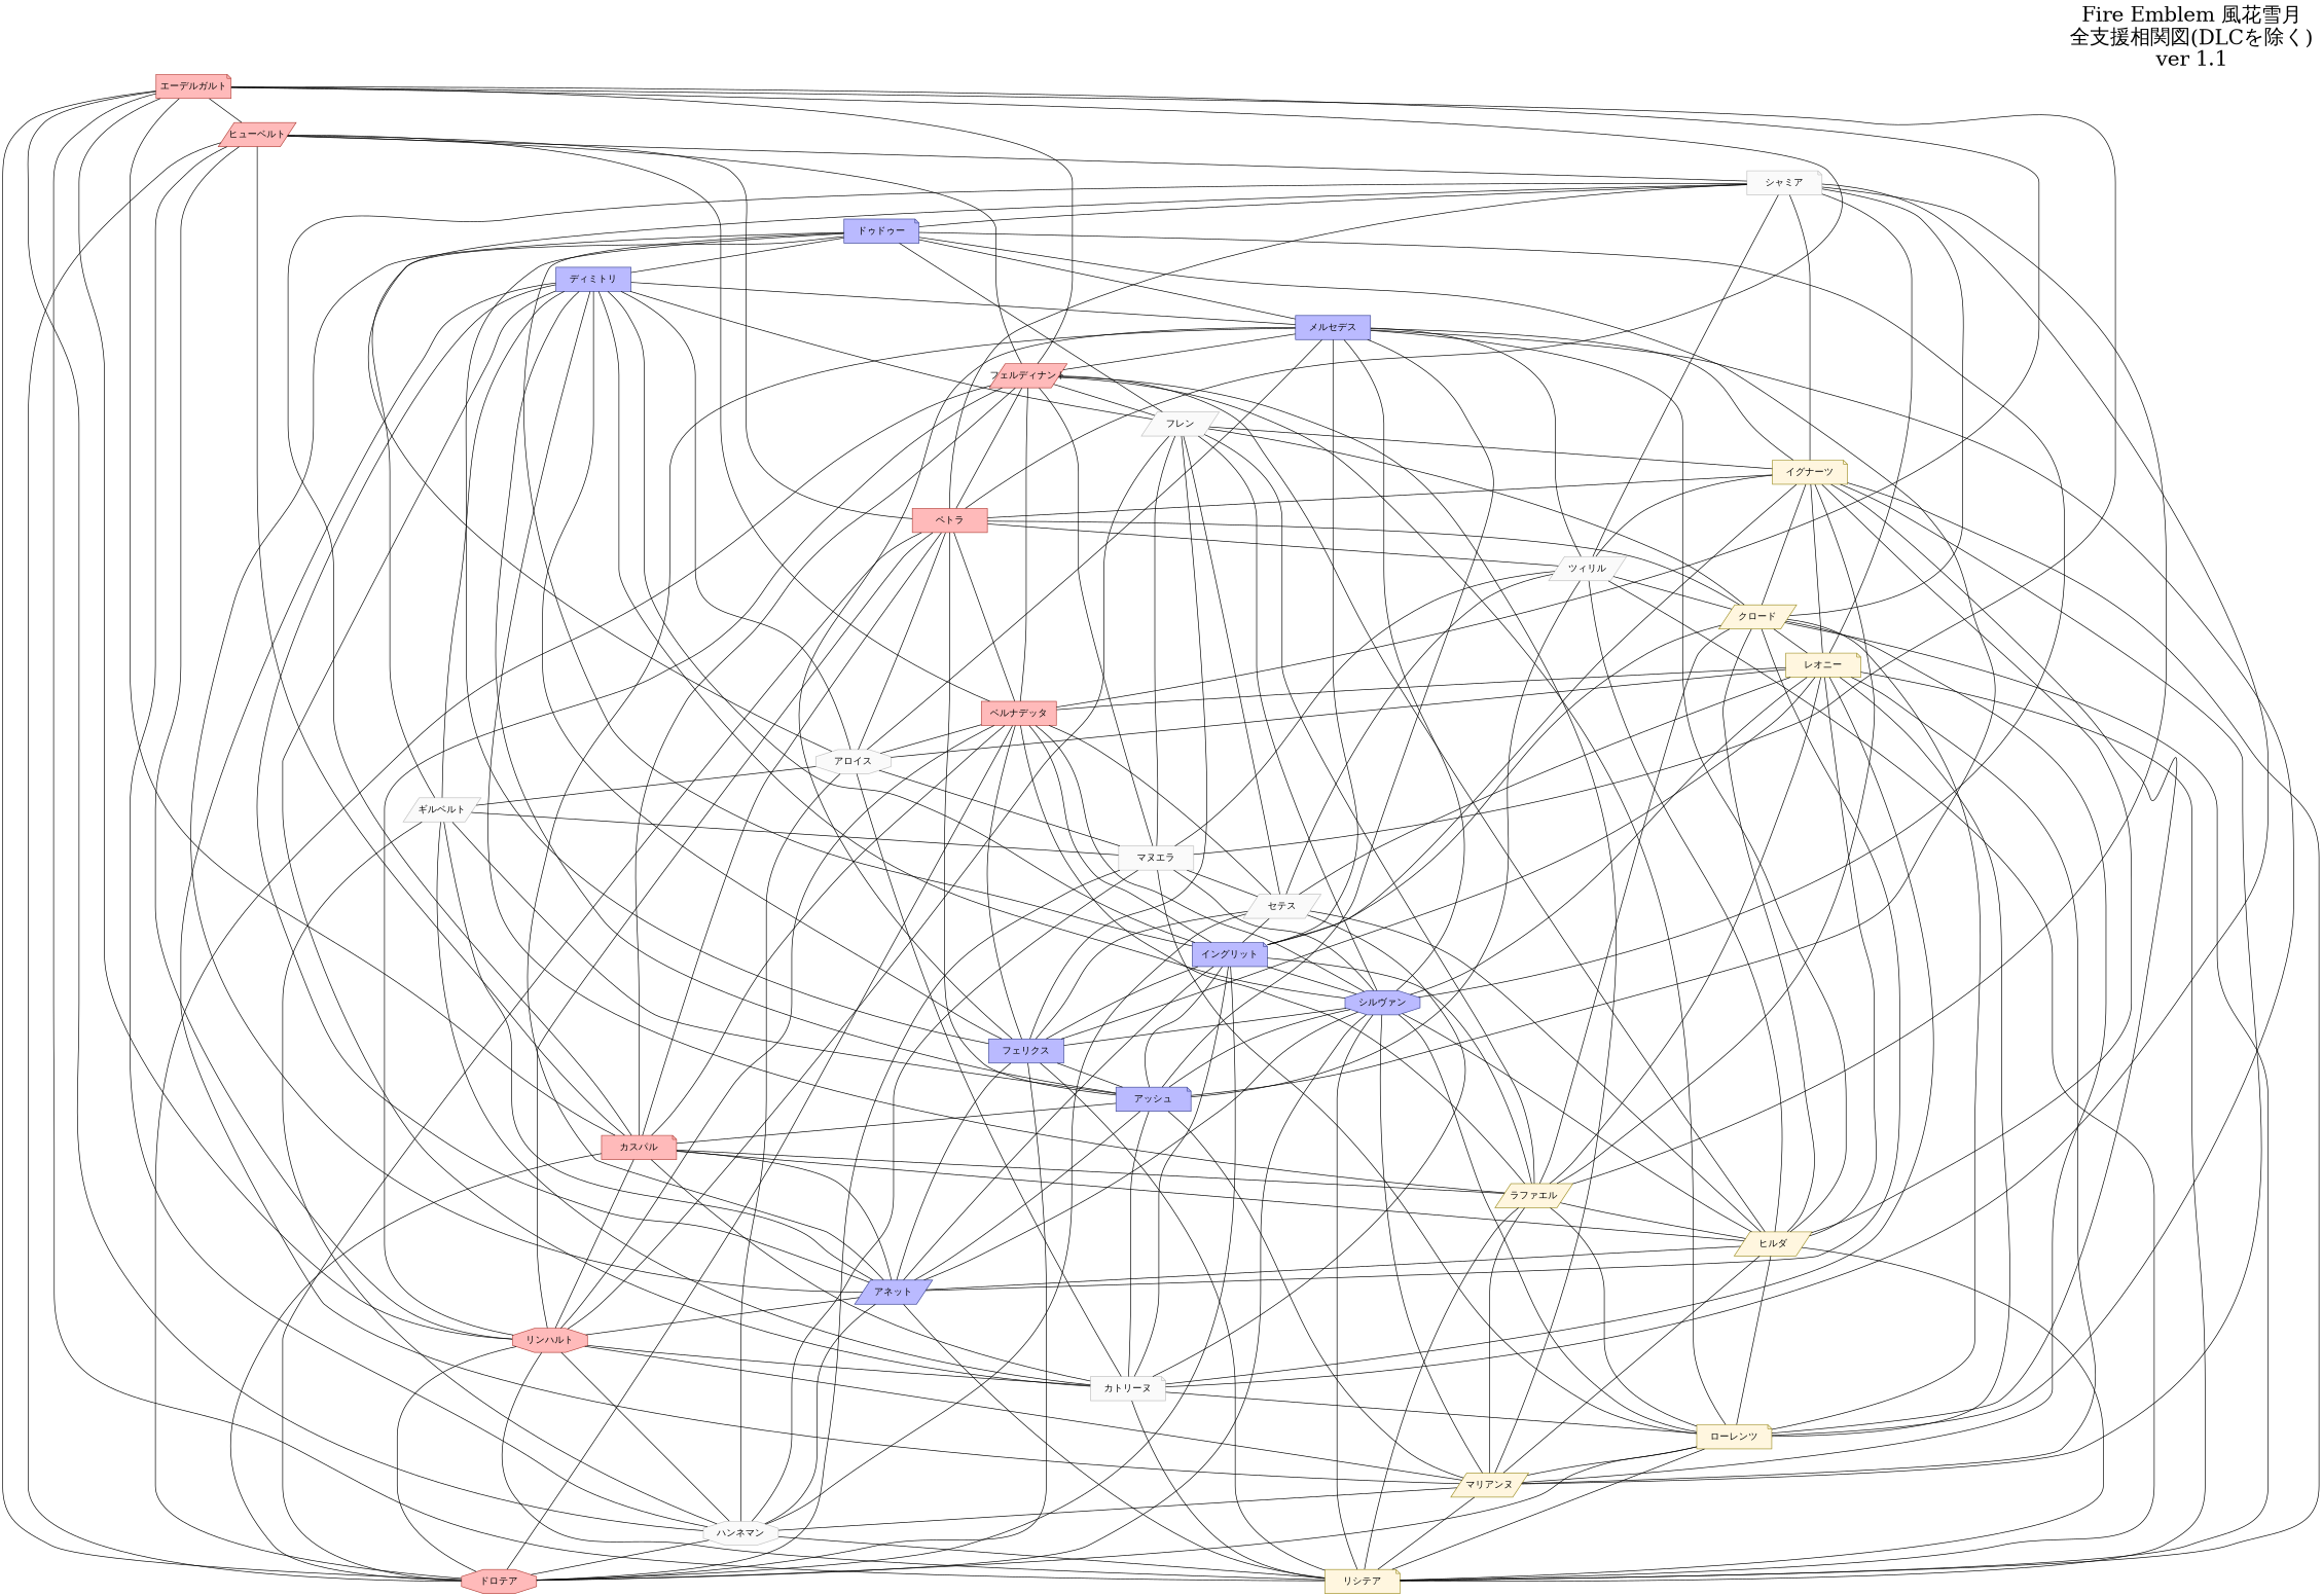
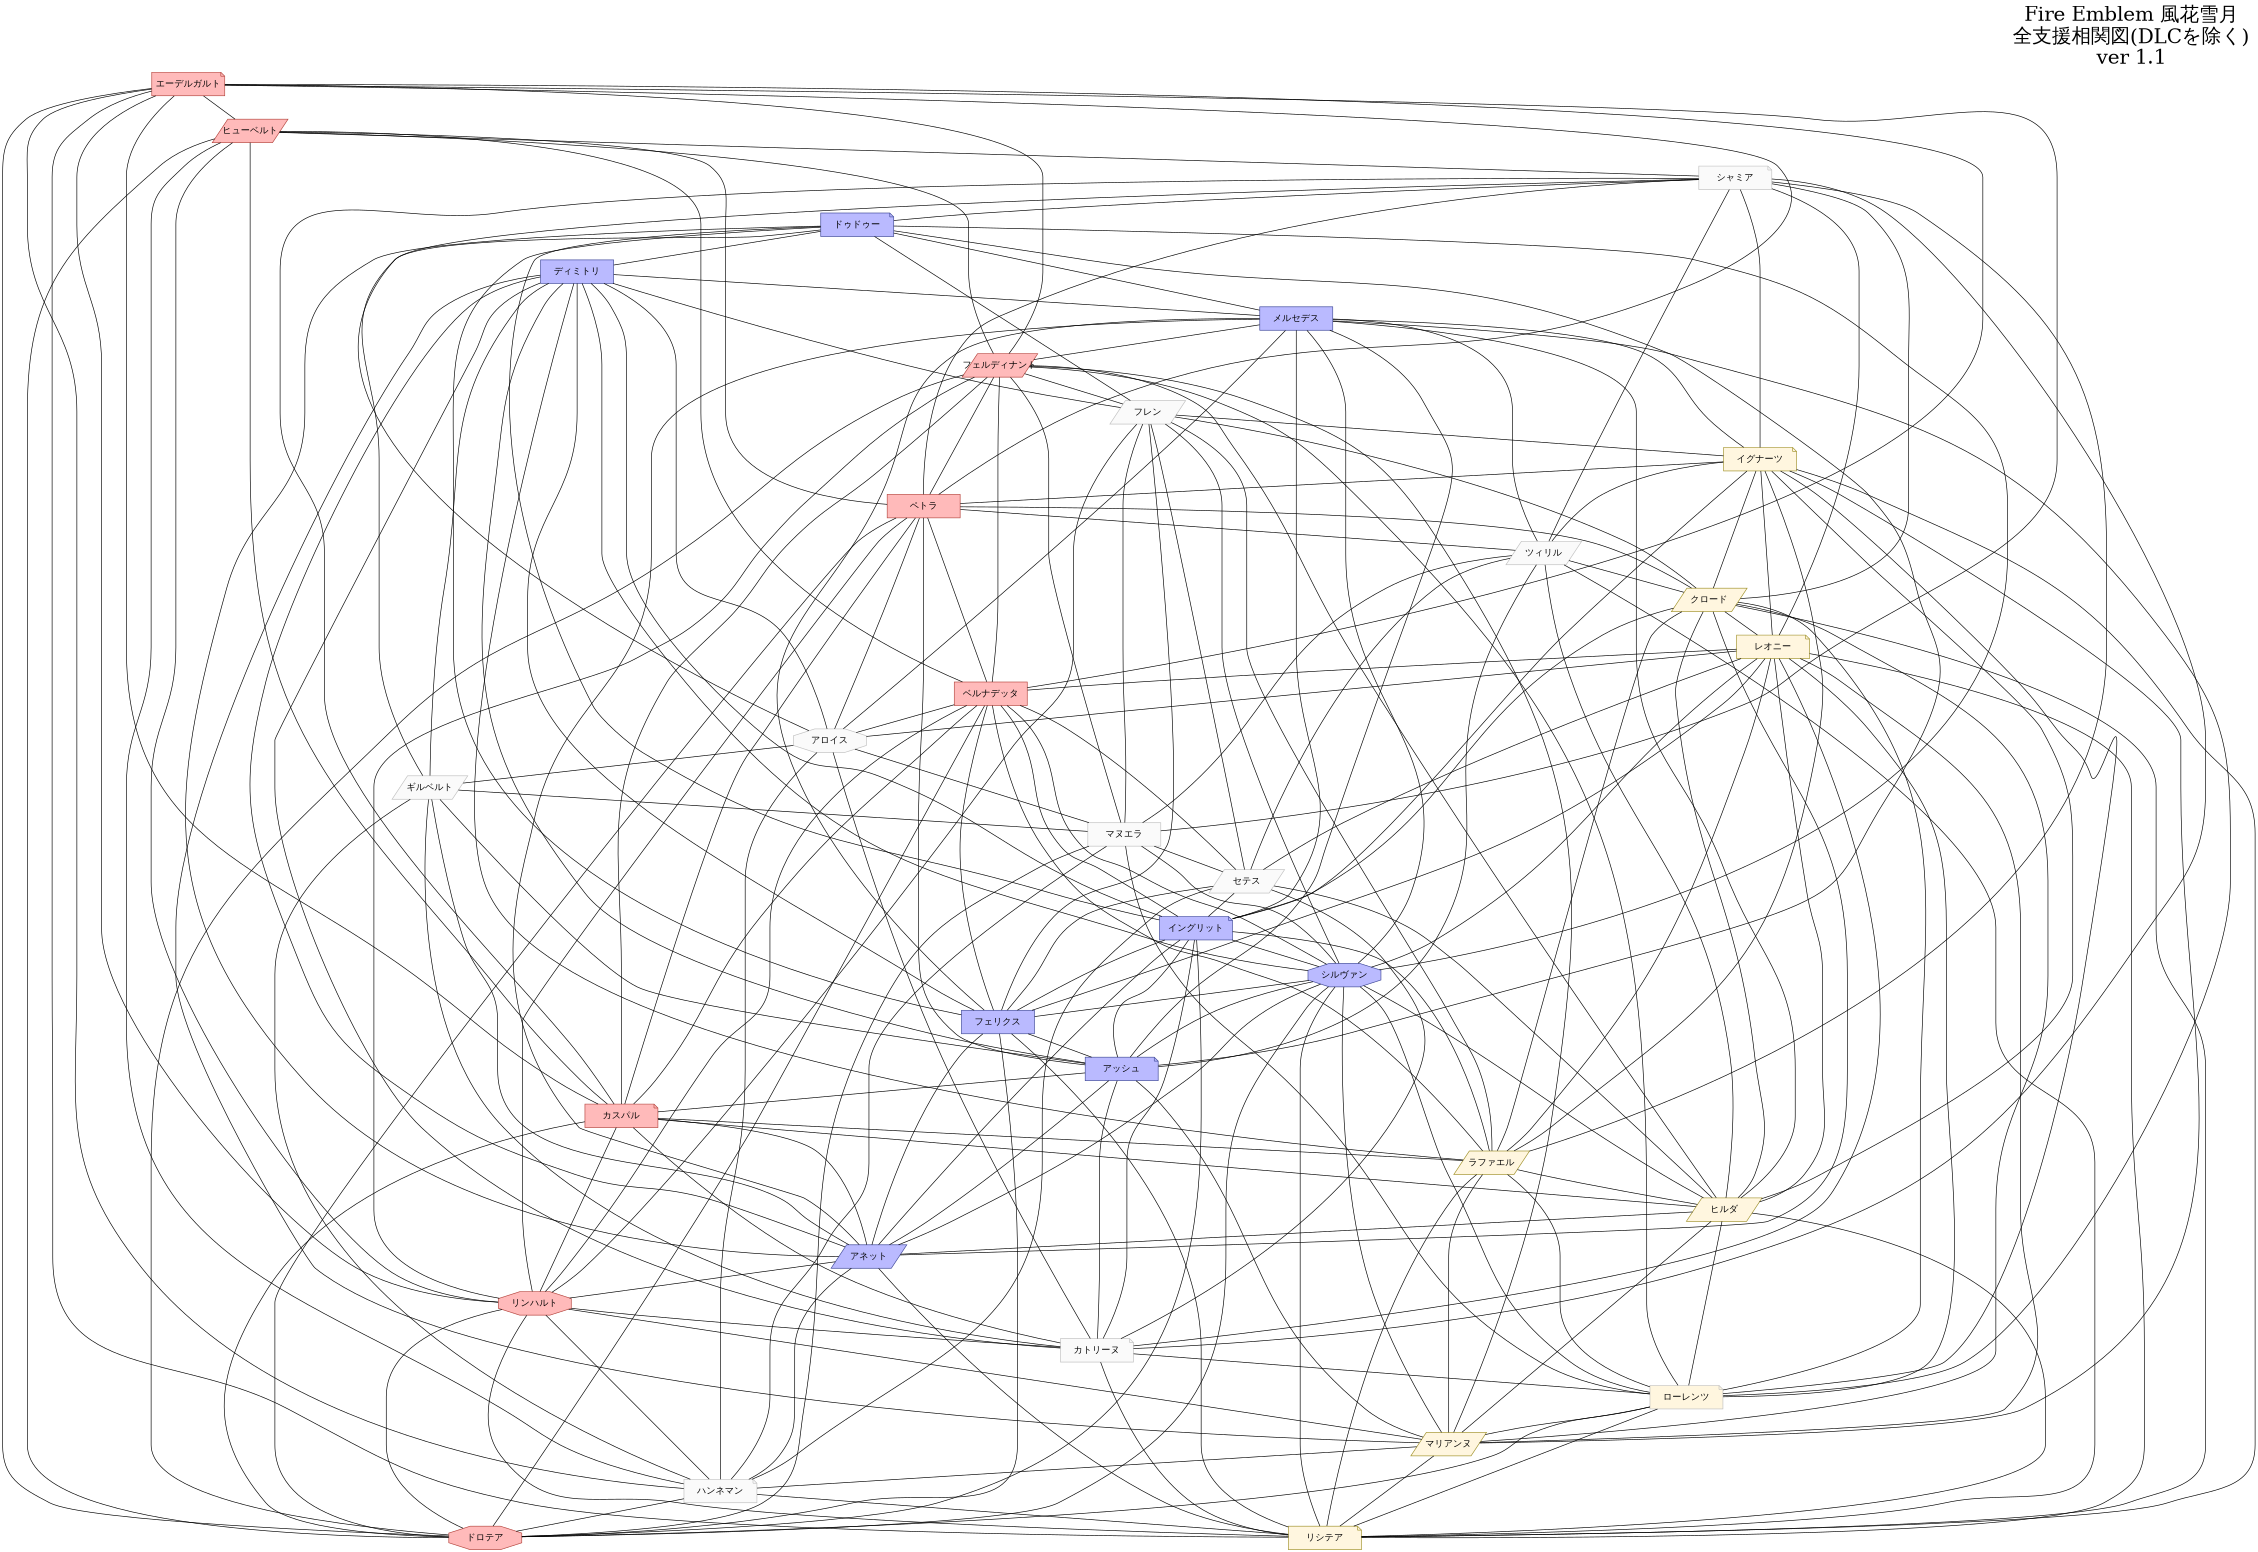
  graph {
    concentrate=true
    fontsize=30
    label="Fire Emblem 風花雪月\n全支援相関図(DLCを除く)\nver 1.1"
    labeljust=r
    labelloc=t
    node [color=silver fillcolor="#E7E7E735" fixedsize=true shape=note style=filled]
    n1 [color="#B5433C" fillcolor="#ff000045" label="エーデルガルト" width=1.55]
    n2 [color="#B5433C" fillcolor="#ff000045" label="ヒューベルト" shape=parallelogram width=1.55]
    n3 [color="#B5433C" fillcolor="#ff000045" label="フェルディナント" shape=parallelogram width=1.55]
    n4 [color="#B5433C" fillcolor="#ff000045" label="リンハルト" shape=octagon width=1.55]
    n5 [color="#B5433C" fillcolor="#ff000045" label="カスパル" width=1.55]
    n6 [color="#B5433C" fillcolor="#ff000045" label="ベルナデッタ" shape=box width=1.55]
    n7 [color="#B5433C" fillcolor="#ff000045" label="ドロテア" shape=octagon width=1.55]
    n8 [color="#B5433C" fillcolor="#ff000045" label="ペトラ" shape=box width=1.55]
    n9 [color="#A09129" fillcolor="#ffd66b37" label="リシテア" width=1.55]
    n10 [label="マヌエラ" shape=box width=1.55]
-   n11 [label="ハンネマン" shape=octagon width=1.55]
+   n11 [label="ハンネマン" width=1.55]
    n12 [label="シャミア" width=1.55]
    n13 [color="#3E4898" fillcolor="#0000ff45" label="メルセデス" shape=box width=1.55]
-   n14 [color="#A09129" fillcolor="#ffd66b37" label="ローレンツ" width=1.55]
+   n14 [fillcolor="#ffd66b37" label="ローレンツ" width=1.55]
    n15 [color="#A09129" fillcolor="#ffd66b37" label="マリアンヌ" shape=parallelogram width=1.55]
    n16 [color="#A09129" fillcolor="#ffd66b37" label="ヒルダ" shape=parallelogram width=1.55]
    n17 [label="フレン" shape=parallelogram width=1.55]
    n18 [color="#3E4898" fillcolor="#0000ff45" label="アネット" shape=parallelogram width=1.55]
    n19 [label="カトリーヌ" width=1.55]
    n20 [color="#3E4898" fillcolor="#0000ff45" label="アッシュ" width=1.55]
    n21 [color="#A09129" fillcolor="#ffd66b37" label="ラファエル" shape=parallelogram width=1.55]
    n22 [color="#3E4898" fillcolor="#0000ff45" label="フェリクス" shape=box width=1.55]
    n23 [color="#3E4898" fillcolor="#0000ff45" label="シルヴァン" shape=octagon width=1.55]
    n24 [color="#3E4898" fillcolor="#0000ff45" label="イングリット" width=1.55]
    n25 [color="#A09129" fillcolor="#ffd66b37" label="レオニー" width=1.55]
    n26 [label="セテス" shape=parallelogram width=1.55]
    n27 [label="アロイス" shape=octagon width=1.55]
    n28 [color="#A09129" fillcolor="#ffd66b37" label="クロード" shape=parallelogram width=1.55]
    n29 [color="#A09129" fillcolor="#ffd66b37" label="イグナーツ" width=1.55]
    n30 [label="ツィリル" shape=parallelogram width=1.55]
    n31 [label="ギルベルト" shape=parallelogram width=1.55]
    n32 [color="#3E4898" fillcolor="#0000ff45" label="ドゥドゥー" width=1.55]
    n33 [color="#3E4898" fillcolor="#0000ff45" label="ディミトリ" shape=box width=1.55]
    n1 -- n2
    n1 -- n3
    n1 -- n4
    n1 -- n5
    n1 -- n6
    n1 -- n7
    n1 -- n8
    n1 -- n9
    n1 -- n10
    n1 -- n11
    n2 -- n1
    n2 -- n3
    n2 -- n4
    n2 -- n5
    n2 -- n6
    n2 -- n7
    n2 -- n8
    n2 -- n11
    n2 -- n12
    n3 -- n1
    n3 -- n2
    n3 -- n4
    n3 -- n5
    n3 -- n6
    n3 -- n7
    n3 -- n8
    n3 -- n10
    n3 -- n13
    n3 -- n14
    n3 -- n15
    n3 -- n16
    n3 -- n17
    n4 -- n1
    n4 -- n2
    n4 -- n3
    n4 -- n5
    n4 -- n6
    n4 -- n7
    n4 -- n8
    n4 -- n9
    n4 -- n11
    n4 -- n15
    n4 -- n17
    n4 -- n18
    n4 -- n19
    n5 -- n1
    n5 -- n2
    n5 -- n3
    n5 -- n4
    n5 -- n6
    n5 -- n7
    n5 -- n8
    n5 -- n12
    n5 -- n16
    n5 -- n18
    n5 -- n19
    n5 -- n20
    n5 -- n21
    n6 -- n1
    n6 -- n2
    n6 -- n3
    n6 -- n4
    n6 -- n5
    n6 -- n7
    n6 -- n8
    n6 -- n21
    n6 -- n22
    n6 -- n23
    n6 -- n24
    n6 -- n25
    n6 -- n26
    n6 -- n27
    n7 -- n1
    n7 -- n2
    n7 -- n3
    n7 -- n4
    n7 -- n5
    n7 -- n6
    n7 -- n8
    n7 -- n10
    n7 -- n11
    n7 -- n14
    n7 -- n22
    n7 -- n23
    n7 -- n24
    n8 -- n1
    n8 -- n2
    n8 -- n3
    n8 -- n4
    n8 -- n5
    n8 -- n6
    n8 -- n7
    n8 -- n12
    n8 -- n20
    n8 -- n27
    n8 -- n28
    n8 -- n29
    n8 -- n30
    n9 -- n1
    n9 -- n4
    n9 -- n11
    n9 -- n14
    n9 -- n15
    n9 -- n16
    n9 -- n18
    n9 -- n19
    n9 -- n21
    n9 -- n22
    n9 -- n23
    n9 -- n25
    n9 -- n28
    n9 -- n29
    n9 -- n30
    n10 -- n1
    n10 -- n3
    n10 -- n7
    n10 -- n11
    n10 -- n14
    n10 -- n17
    n10 -- n23
    n10 -- n26
    n10 -- n27
    n10 -- n30
    n10 -- n31
    n11 -- n1
    n11 -- n2
    n11 -- n4
    n11 -- n7
    n11 -- n9
    n11 -- n10
    n11 -- n15
    n11 -- n18
    n11 -- n26
    n11 -- n27
    n11 -- n31
    n12 -- n2
    n12 -- n5
    n12 -- n8
    n12 -- n19
    n12 -- n21
    n12 -- n25
    n12 -- n27
    n12 -- n28
    n12 -- n29
    n12 -- n30
    n12 -- n32
    n13 -- n3
    n13 -- n14
    n13 -- n16
    n13 -- n18
    n13 -- n20
    n13 -- n22
    n13 -- n23
    n13 -- n24
    n13 -- n27
    n13 -- n29
    n13 -- n30
    n13 -- n32
    n13 -- n33
    n14 -- n3
    n14 -- n7
    n14 -- n9
    n14 -- n10
    n14 -- n13
    n14 -- n15
    n14 -- n16
    n14 -- n19
    n14 -- n21
    n14 -- n23
    n14 -- n25
    n14 -- n28
    n14 -- n29
    n15 -- n3
    n15 -- n4
    n15 -- n9
    n15 -- n11
    n15 -- n14
    n15 -- n16
    n15 -- n20
    n15 -- n21
    n15 -- n23
    n15 -- n25
    n15 -- n28
    n15 -- n29
    n15 -- n33
    n16 -- n3
    n16 -- n5
    n16 -- n9
    n16 -- n13
    n16 -- n14
    n16 -- n15
    n16 -- n18
    n16 -- n21
    n16 -- n23
    n16 -- n25
    n16 -- n26
    n16 -- n28
    n16 -- n29
    n16 -- n30
    n17 -- n3
    n17 -- n4
    n17 -- n10
    n17 -- n21
    n17 -- n22
    n17 -- n23
    n17 -- n26
    n17 -- n28
    n17 -- n29
    n17 -- n32
    n17 -- n33
    n18 -- n4
    n18 -- n5
    n18 -- n9
    n18 -- n11
    n18 -- n13
    n18 -- n16
    n18 -- n20
    n18 -- n22
    n18 -- n23
    n18 -- n24
    n18 -- n28
    n18 -- n31
    n18 -- n32
    n18 -- n33
    n19 -- n4
    n19 -- n5
    n19 -- n9
    n19 -- n12
    n19 -- n14
    n19 -- n20
    n19 -- n24
    n19 -- n25
    n19 -- n26
    n19 -- n27
    n19 -- n31
    n19 -- n33
    n20 -- n5
    n20 -- n8
    n20 -- n13
    n20 -- n15
    n20 -- n18
    n20 -- n19
    n20 -- n22
    n20 -- n23
    n20 -- n24
    n20 -- n30
    n20 -- n31
    n20 -- n32
    n20 -- n33
    n21 -- n5
    n21 -- n6
    n21 -- n9
    n21 -- n12
    n21 -- n14
    n21 -- n15
    n21 -- n16
    n21 -- n17
    n21 -- n24
    n21 -- n25
    n21 -- n28
    n21 -- n29
    n21 -- n33
    n22 -- n6
    n22 -- n7
    n22 -- n9
    n22 -- n13
    n22 -- n17
    n22 -- n18
    n22 -- n20
    n22 -- n23
    n22 -- n24
    n22 -- n25
    n22 -- n26
    n22 -- n32
    n22 -- n33
    n23 -- n6
    n23 -- n7
    n23 -- n9
    n23 -- n10
    n23 -- n13
    n23 -- n14
    n23 -- n15
    n23 -- n16
    n23 -- n17
    n23 -- n18
    n23 -- n20
    n23 -- n22
    n23 -- n24
    n23 -- n25
    n23 -- n32
    n23 -- n33
    n24 -- n6
    n24 -- n7
    n24 -- n13
    n24 -- n18
    n24 -- n19
    n24 -- n20
    n24 -- n21
    n24 -- n22
    n24 -- n23
    n24 -- n26
    n24 -- n28
    n24 -- n29
    n24 -- n32
    n24 -- n33
    n25 -- n6
    n25 -- n9
    n25 -- n12
    n25 -- n14
    n25 -- n15
    n25 -- n16
    n25 -- n19
    n25 -- n21
    n25 -- n22
    n25 -- n23
    n25 -- n26
    n25 -- n27
    n25 -- n28
    n25 -- n29
    n26 -- n6
    n26 -- n10
    n26 -- n11
    n26 -- n16
    n26 -- n17
    n26 -- n19
    n26 -- n22
    n26 -- n24
    n26 -- n25
    n26 -- n30
    n27 -- n6
    n27 -- n8
    n27 -- n10
    n27 -- n11
    n27 -- n12
    n27 -- n13
    n27 -- n19
    n27 -- n25
    n27 -- n31
    n27 -- n33
    n28 -- n8
    n28 -- n9
    n28 -- n12
    n28 -- n14
    n28 -- n15
    n28 -- n16
    n28 -- n17
    n28 -- n18
    n28 -- n21
    n28 -- n24
    n28 -- n25
    n28 -- n29
    n28 -- n30
    n29 -- n8
    n29 -- n9
    n29 -- n12
    n29 -- n13
    n29 -- n14
    n29 -- n15
    n29 -- n16
    n29 -- n17
    n29 -- n21
    n29 -- n24
    n29 -- n25
    n29 -- n28
    n29 -- n30
    n30 -- n8
    n30 -- n9
    n30 -- n10
    n30 -- n12
    n30 -- n13
    n30 -- n16
    n30 -- n20
    n30 -- n26
    n30 -- n28
    n30 -- n29
    n31 -- n10
    n31 -- n11
    n31 -- n18
    n31 -- n19
    n31 -- n20
    n31 -- n27
    n31 -- n32
    n31 -- n33
    n32 -- n12
    n32 -- n13
    n32 -- n17
    n32 -- n18
    n32 -- n20
    n32 -- n22
    n32 -- n23
    n32 -- n24
    n32 -- n31
    n32 -- n33
    n33 -- n13
    n33 -- n15
    n33 -- n17
    n33 -- n18
    n33 -- n19
    n33 -- n20
    n33 -- n21
    n33 -- n22
    n33 -- n23
    n33 -- n24
    n33 -- n27
    n33 -- n31
    n33 -- n32
  }
